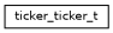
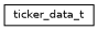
  digraph {
    rankdir=LR
-   n1 [color=black fillcolor=white fontname=Helvetica fontsize=10 height=0.2 label=ticker_ticker_t shape=record style=filled width=0.4]
+   n1 [color=black fillcolor=white fontname=Helvetica fontsize=10 height=0.2 label=ticker_data_t shape=record style=filled width=0.4]
  }
